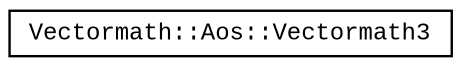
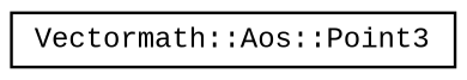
  digraph {
    rankdir=LR
    fontname="Liberation Mono"
-   n1 [color=black fillcolor=white fontname="Liberation Mono" fontsize=10 height=0.2 label="Vectormath::Aos::Vectormath3" shape=record style=filled width=0.4]
+   n1 [color=black fillcolor=white fontname="Liberation Mono" fontsize=10 height=0.2 label="Vectormath::Aos::Point3" shape=record style=filled width=0.4]
  }
